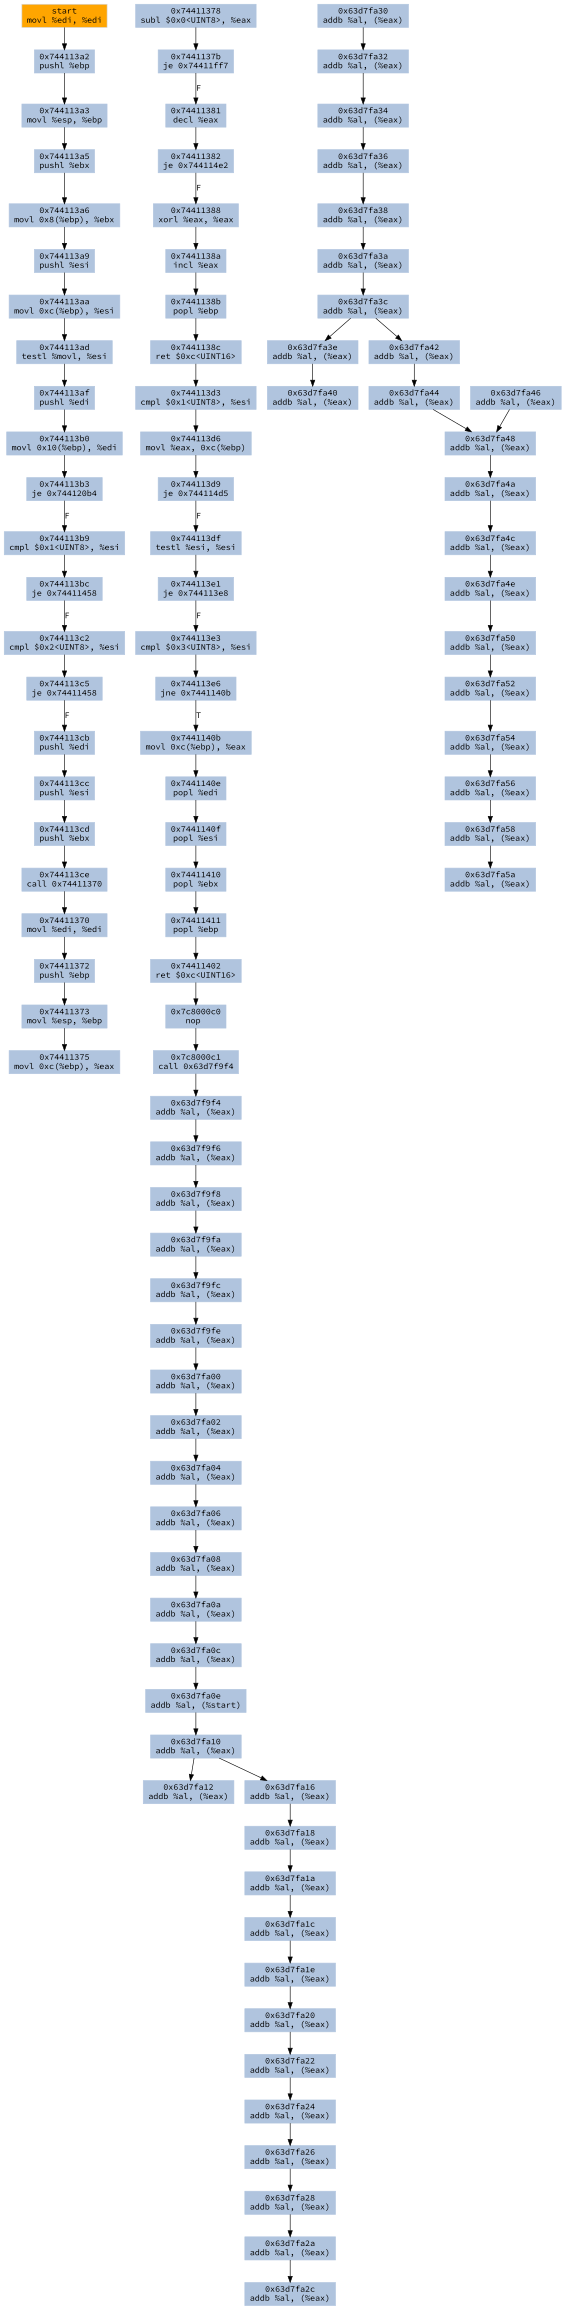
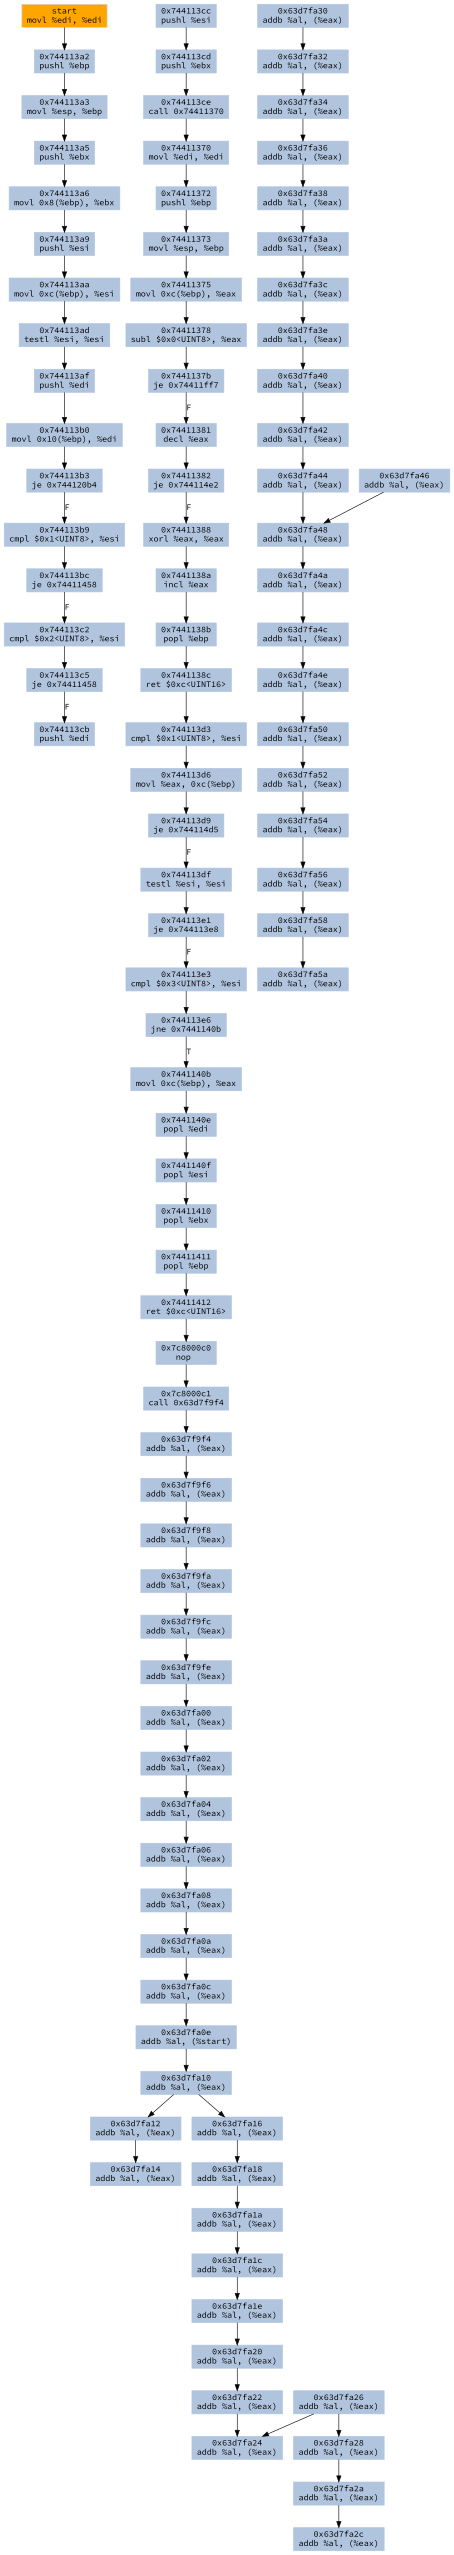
  digraph {
    fontname="Source Code Pro"
    node [color=lightsteelblue fillcolor=lightsteelblue fontname="Source Code Pro" shape=rectangle style=filled]
    edge [color="#000000" fontname="Source Code Pro"]
    n1 [color=lightgrey fillcolor=orange label="start\nmovl %edi, %edi"]
    n2 [label="0x744113a2\npushl %ebp"]
    n3 [label="0x744113a3\nmovl %esp, %ebp"]
    n4 [label="0x744113a5\npushl %ebx"]
    n5 [label="0x744113a6\nmovl 0x8(%ebp), %ebx"]
    n6 [label="0x744113a9\npushl %esi"]
    n7 [label="0x744113aa\nmovl 0xc(%ebp), %esi"]
-   n8 [label="0x744113ad\ntestl %movl, %esi"]
+   n8 [label="0x744113ad\ntestl %esi, %esi"]
    n9 [label="0x744113af\npushl %edi"]
    n10 [label="0x744113b0\nmovl 0x10(%ebp), %edi"]
    n11 [label="0x744113b3\nje 0x744120b4"]
    n12 [label="0x744113b9\ncmpl $0x1<UINT8>, %esi"]
    n13 [label="0x744113bc\nje 0x74411458"]
    n14 [label="0x744113c2\ncmpl $0x2<UINT8>, %esi"]
    n15 [label="0x744113c5\nje 0x74411458"]
    n16 [label="0x744113cb\npushl %edi"]
    n17 [label="0x744113cc\npushl %esi"]
    n18 [label="0x744113cd\npushl %ebx"]
    n19 [label="0x744113ce\ncall 0x74411370"]
    n20 [label="0x74411370\nmovl %edi, %edi"]
    n21 [label="0x74411372\npushl %ebp"]
    n22 [label="0x74411373\nmovl %esp, %ebp"]
    n23 [label="0x74411375\nmovl 0xc(%ebp), %eax"]
    n24 [label="0x74411378\nsubl $0x0<UINT8>, %eax"]
    n25 [label="0x7441137b\nje 0x74411ff7"]
    n26 [label="0x74411381\ndecl %eax"]
    n27 [label="0x74411382\nje 0x744114e2"]
    n28 [label="0x74411388\nxorl %eax, %eax"]
    n29 [label="0x7441138a\nincl %eax"]
    n30 [label="0x7441138b\npopl %ebp"]
    n31 [label="0x7441138c\nret $0xc<UINT16>"]
    n32 [label="0x744113d3\ncmpl $0x1<UINT8>, %esi"]
    n33 [label="0x744113d6\nmovl %eax, 0xc(%ebp)"]
    n34 [label="0x744113d9\nje 0x744114d5"]
    n35 [label="0x744113df\ntestl %esi, %esi"]
    n36 [label="0x744113e1\nje 0x744113e8"]
    n37 [label="0x744113e3\ncmpl $0x3<UINT8>, %esi"]
    n38 [label="0x744113e6\njne 0x7441140b"]
    n39 [label="0x7441140b\nmovl 0xc(%ebp), %eax"]
    n40 [label="0x7441140e\npopl %edi"]
    n41 [label="0x7441140f\npopl %esi"]
    n42 [label="0x74411410\npopl %ebx"]
    n43 [label="0x74411411\npopl %ebp"]
-   n44 [label="0x74411402\nret $0xc<UINT16>"]
+   n44 [label="0x74411412\nret $0xc<UINT16>"]
    n45 [label="0x7c8000c0\nnop "]
    n46 [label="0x7c8000c1\ncall 0x63d7f9f4"]
    n47 [label="0x63d7f9f4\naddb %al, (%eax)"]
    n48 [label="0x63d7f9f6\naddb %al, (%eax)"]
    n49 [label="0x63d7f9f8\naddb %al, (%eax)"]
    n50 [label="0x63d7f9fa\naddb %al, (%eax)"]
    n51 [label="0x63d7f9fc\naddb %al, (%eax)"]
    n52 [label="0x63d7f9fe\naddb %al, (%eax)"]
    n53 [label="0x63d7fa00\naddb %al, (%eax)"]
    n54 [label="0x63d7fa02\naddb %al, (%eax)"]
    n55 [label="0x63d7fa04\naddb %al, (%eax)"]
    n56 [label="0x63d7fa06\naddb %al, (%eax)"]
    n57 [label="0x63d7fa08\naddb %al, (%eax)"]
    n58 [label="0x63d7fa0a\naddb %al, (%eax)"]
    n59 [label="0x63d7fa0c\naddb %al, (%eax)"]
    n60 [label="0x63d7fa0e\naddb %al, (%start)"]
    n61 [label="0x63d7fa10\naddb %al, (%eax)"]
    n62 [label="0x63d7fa12\naddb %al, (%eax)"]
    n63 [label="0x63d7fa16\naddb %al, (%eax)"]
+   n64 [label="0x63d7fa14\naddb %al, (%eax)"]
    n65 [label="0x63d7fa18\naddb %al, (%eax)"]
    n66 [label="0x63d7fa1a\naddb %al, (%eax)"]
    n67 [label="0x63d7fa1c\naddb %al, (%eax)"]
    n68 [label="0x63d7fa1e\naddb %al, (%eax)"]
    n69 [label="0x63d7fa20\naddb %al, (%eax)"]
    n70 [label="0x63d7fa22\naddb %al, (%eax)"]
    n71 [label="0x63d7fa24\naddb %al, (%eax)"]
    n72 [label="0x63d7fa26\naddb %al, (%eax)"]
    n73 [label="0x63d7fa28\naddb %al, (%eax)"]
    n74 [label="0x63d7fa2a\naddb %al, (%eax)"]
    n75 [label="0x63d7fa2c\naddb %al, (%eax)"]
    n76 [label="0x63d7fa30\naddb %al, (%eax)"]
    n77 [label="0x63d7fa32\naddb %al, (%eax)"]
    n78 [label="0x63d7fa34\naddb %al, (%eax)"]
    n79 [label="0x63d7fa36\naddb %al, (%eax)"]
    n80 [label="0x63d7fa38\naddb %al, (%eax)"]
    n81 [label="0x63d7fa3a\naddb %al, (%eax)"]
    n82 [label="0x63d7fa3c\naddb %al, (%eax)"]
    n83 [label="0x63d7fa3e\naddb %al, (%eax)"]
    n84 [label="0x63d7fa40\naddb %al, (%eax)"]
    n85 [label="0x63d7fa42\naddb %al, (%eax)"]
    n86 [label="0x63d7fa44\naddb %al, (%eax)"]
    n87 [label="0x63d7fa48\naddb %al, (%eax)"]
    n88 [label="0x63d7fa46\naddb %al, (%eax)"]
    n89 [label="0x63d7fa4a\naddb %al, (%eax)"]
    n90 [label="0x63d7fa4c\naddb %al, (%eax)"]
    n91 [label="0x63d7fa4e\naddb %al, (%eax)"]
    n92 [label="0x63d7fa50\naddb %al, (%eax)"]
    n93 [label="0x63d7fa52\naddb %al, (%eax)"]
    n94 [label="0x63d7fa54\naddb %al, (%eax)"]
    n95 [label="0x63d7fa56\naddb %al, (%eax)"]
    n96 [label="0x63d7fa58\naddb %al, (%eax)"]
    n97 [label="0x63d7fa5a\naddb %al, (%eax)"]
    n1 -> n2
    n2 -> n3
    n3 -> n4
    n4 -> n5
    n5 -> n6
    n6 -> n7
    n7 -> n8
    n8 -> n9
    n9 -> n10
    n10 -> n11
    n11 -> n12 [label=F]
    n12 -> n13
    n13 -> n14 [label=F]
    n14 -> n15
    n15 -> n16 [label=F]
-   n16 -> n17
    n17 -> n18
    n18 -> n19
    n19 -> n20
    n20 -> n21
    n21 -> n22
    n22 -> n23
+   n23 -> n24
    n24 -> n25
    n25 -> n26 [label=F]
    n26 -> n27
    n27 -> n28 [label=F]
    n28 -> n29
    n29 -> n30
    n30 -> n31
    n31 -> n32
    n32 -> n33
    n33 -> n34
    n34 -> n35 [label=F]
    n35 -> n36
    n36 -> n37 [label=F]
    n37 -> n38
    n38 -> n39 [label=T]
    n39 -> n40
    n40 -> n41
    n41 -> n42
    n42 -> n43
    n43 -> n44
    n44 -> n45
    n45 -> n46
    n46 -> n47
    n47 -> n48
    n48 -> n49
    n49 -> n50
    n50 -> n51
    n51 -> n52
    n52 -> n53
    n53 -> n54
    n54 -> n55
    n55 -> n56
    n56 -> n57
    n57 -> n58
    n58 -> n59
    n59 -> n60
    n60 -> n61
    n61 -> n62
    n61 -> n63
+   n62 -> n64
    n63 -> n65
    n65 -> n66
    n66 -> n67
    n67 -> n68
    n68 -> n69
    n69 -> n70
    n70 -> n71
-   n71 -> n72
+   n72 -> n71
    n72 -> n73
    n73 -> n74
    n74 -> n75
    n76 -> n77
    n77 -> n78
    n78 -> n79
    n79 -> n80
    n80 -> n81
    n81 -> n82
    n82 -> n83
    n83 -> n84
-   n82 -> n85
+   n84 -> n85
    n85 -> n86
    n86 -> n87
    n87 -> n89
    n88 -> n87
    n89 -> n90
    n90 -> n91
    n91 -> n92
    n92 -> n93
    n93 -> n94
    n94 -> n95
    n95 -> n96
    n96 -> n97
  }
